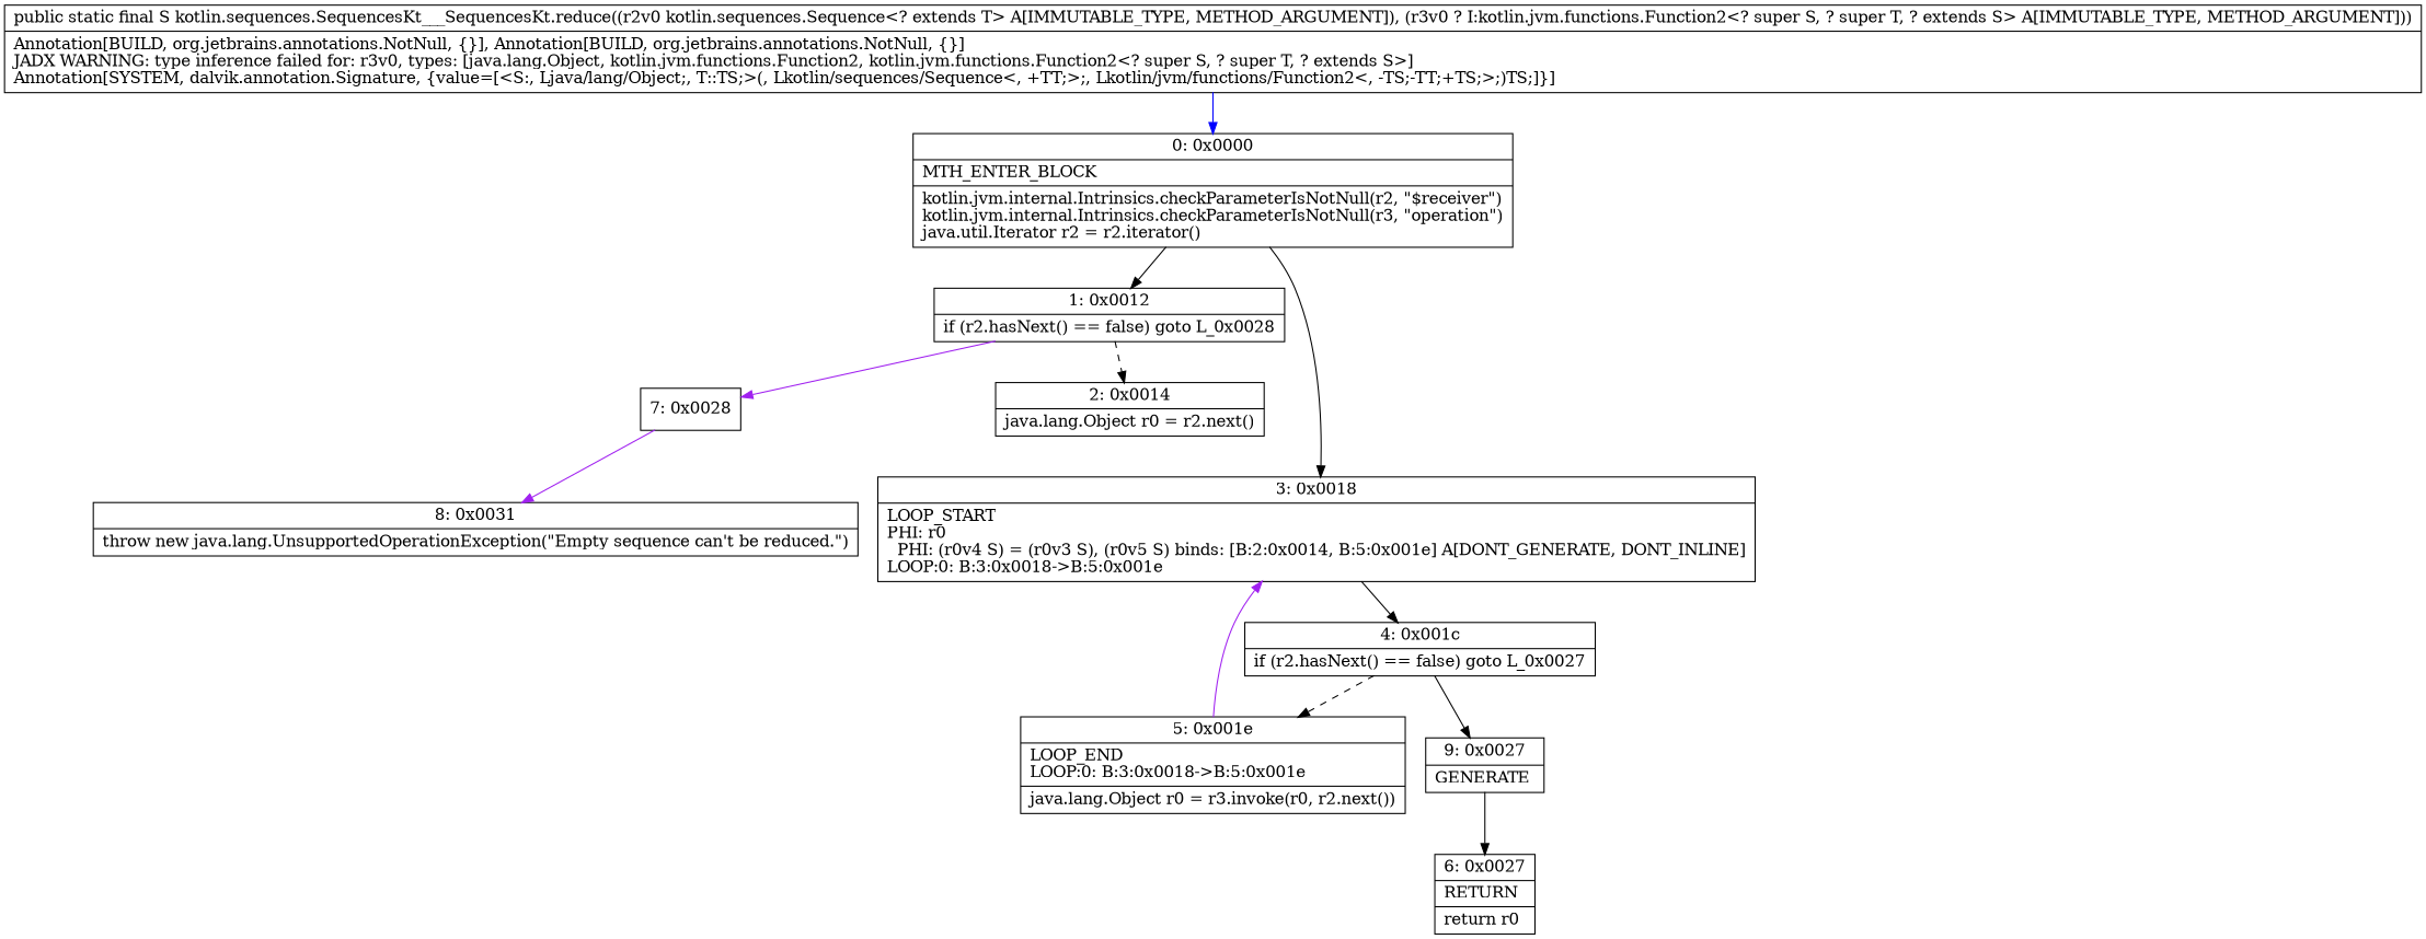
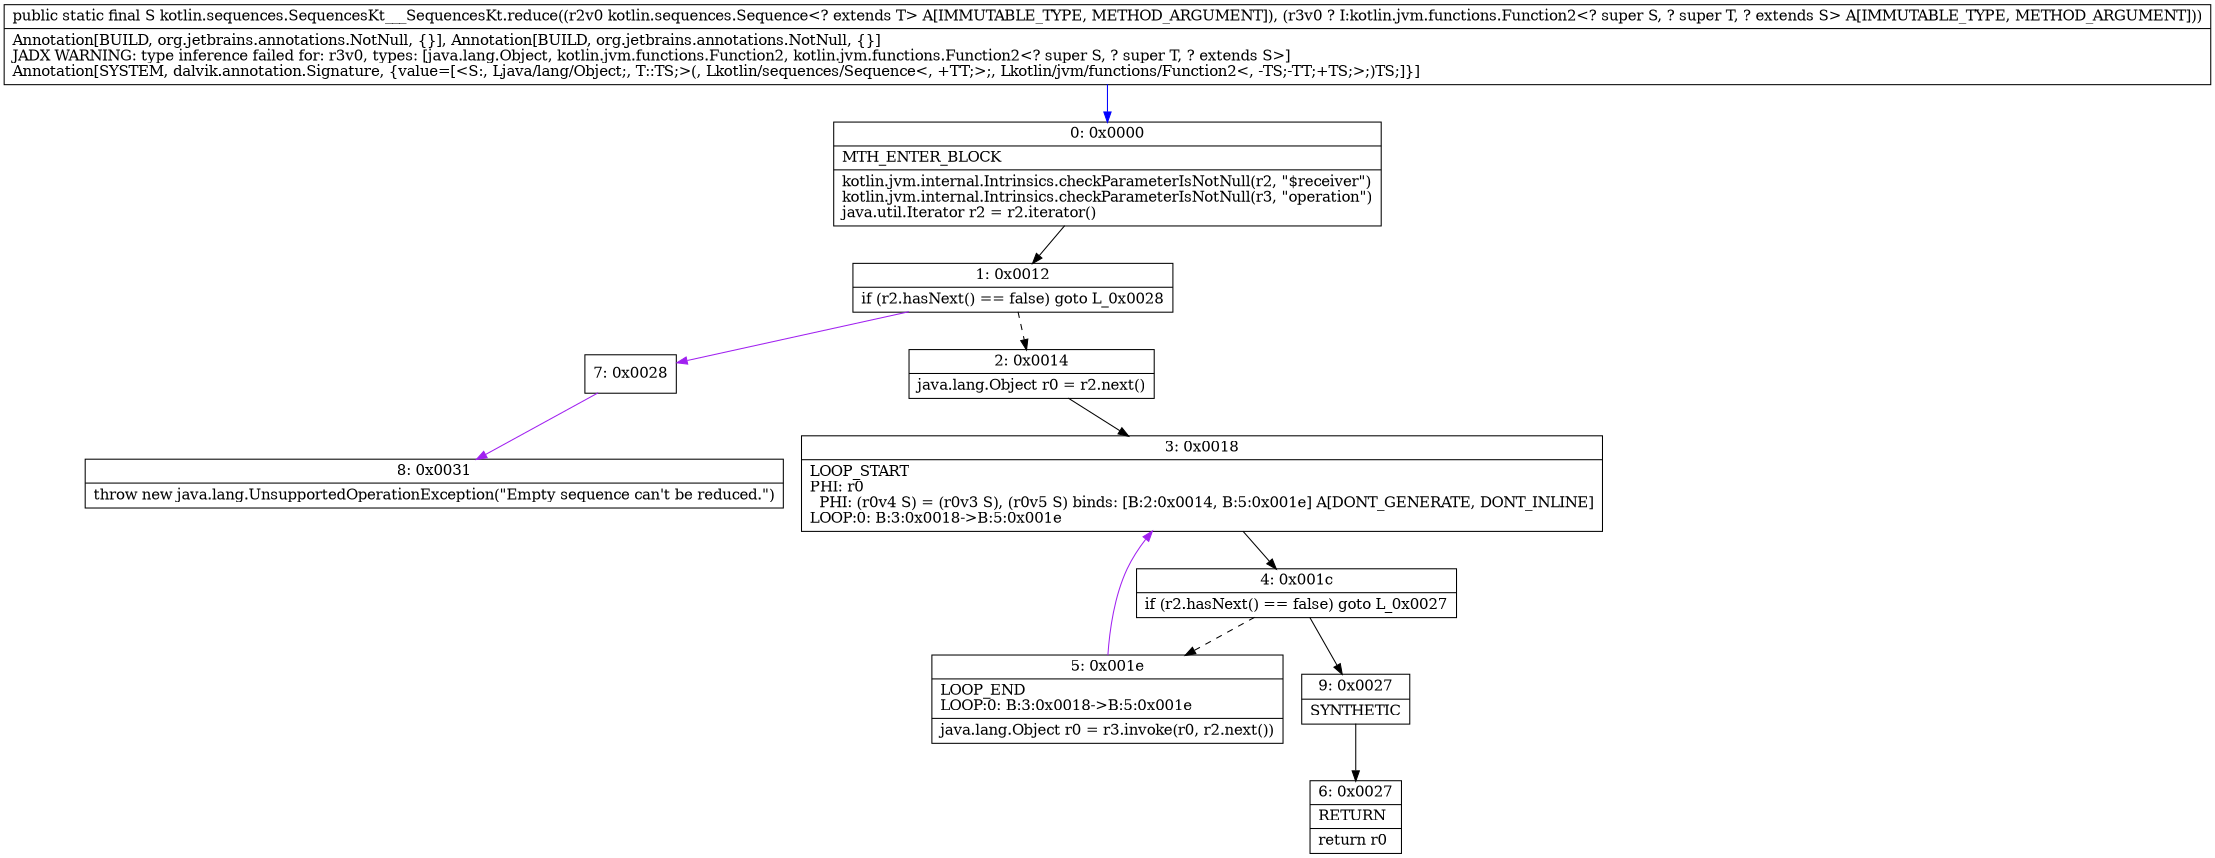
  digraph {
    node [shape=record]
    edge [color=black]
    n1 [label="{0\:\ 0x0000|MTH_ENTER_BLOCK\l|kotlin.jvm.internal.Intrinsics.checkParameterIsNotNull(r2, \"$receiver\")\lkotlin.jvm.internal.Intrinsics.checkParameterIsNotNull(r3, \"operation\")\ljava.util.Iterator r2 = r2.iterator()\l}"]
    n2 [label="{1\:\ 0x0012|if (r2.hasNext() == false) goto L_0x0028\l}"]
    n3 [label="{2\:\ 0x0014|java.lang.Object r0 = r2.next()\l}"]
    n4 [label="{7\:\ 0x0028}"]
    n5 [label="{3\:\ 0x0018|LOOP_START\lPHI: r0 \l  PHI: (r0v4 S) = (r0v3 S), (r0v5 S) binds: [B:2:0x0014, B:5:0x001e] A[DONT_GENERATE, DONT_INLINE]\lLOOP:0: B:3:0x0018\-\>B:5:0x001e\l}"]
    n6 [label="{8\:\ 0x0031|throw new java.lang.UnsupportedOperationException(\"Empty sequence can't be reduced.\")\l}"]
    n7 [label="{4\:\ 0x001c|if (r2.hasNext() == false) goto L_0x0027\l}"]
    n8 [label="{5\:\ 0x001e|LOOP_END\lLOOP:0: B:3:0x0018\-\>B:5:0x001e\l|java.lang.Object r0 = r3.invoke(r0, r2.next())\l}"]
-   n9 [label="{9\:\ 0x0027|GENERATE\l}"]
+   n9 [label="{9\:\ 0x0027|SYNTHETIC\l}"]
    n10 [label="{6\:\ 0x0027|RETURN\l|return r0\l}"]
    n11 [label="{public static final S kotlin.sequences.SequencesKt___SequencesKt.reduce((r2v0 kotlin.sequences.Sequence\<? extends T\> A[IMMUTABLE_TYPE, METHOD_ARGUMENT]), (r3v0 ? I:kotlin.jvm.functions.Function2\<? super S, ? super T, ? extends S\> A[IMMUTABLE_TYPE, METHOD_ARGUMENT]))  | Annotation[BUILD, org.jetbrains.annotations.NotNull, \{\}], Annotation[BUILD, org.jetbrains.annotations.NotNull, \{\}]\lJADX WARNING: type inference failed for: r3v0, types: [java.lang.Object, kotlin.jvm.functions.Function2, kotlin.jvm.functions.Function2\<? super S, ? super T, ? extends S\>]\lAnnotation[SYSTEM, dalvik.annotation.Signature, \{value=[\<S:, Ljava\/lang\/Object;, T::TS;\>(, Lkotlin\/sequences\/Sequence\<, +TT;\>;, Lkotlin\/jvm\/functions\/Function2\<, \-TS;\-TT;+TS;\>;)TS;]\}]\l}"]
    n1 -> n2
    n2 -> n3 [style=dashed]
    n2 -> n4 [color=purple]
-   n1 -> n5
+   n3 -> n5
    n4 -> n6 [color=purple]
    n5 -> n7
    n7 -> n8 [style=dashed]
    n7 -> n9
    n8 -> n5 [color=purple]
    n9 -> n10
    n11 -> n1 [color=blue]
  }
